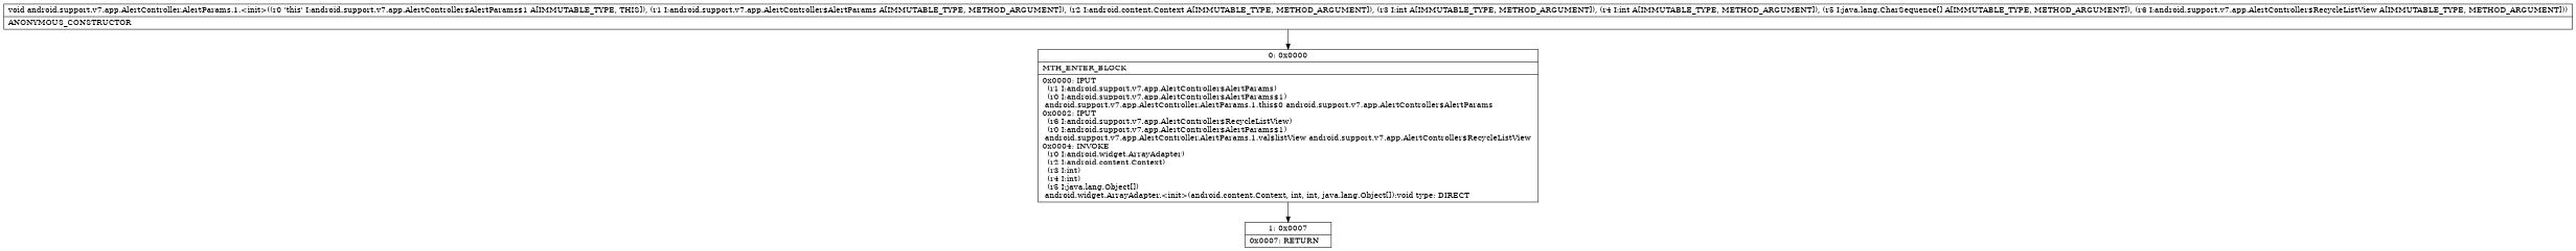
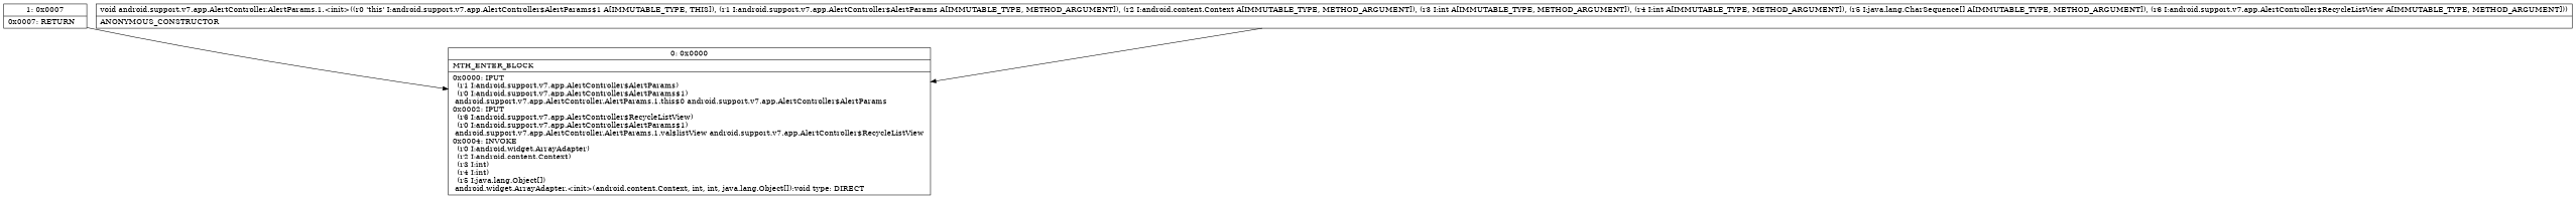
  digraph {
    node [shape=record]
    n1 [label="{0\:\ 0x0000|MTH_ENTER_BLOCK\l|0x0000: IPUT  \l  (r1 I:android.support.v7.app.AlertController$AlertParams)\l  (r0 I:android.support.v7.app.AlertController$AlertParams$1)\l android.support.v7.app.AlertController.AlertParams.1.this$0 android.support.v7.app.AlertController$AlertParams \l0x0002: IPUT  \l  (r6 I:android.support.v7.app.AlertController$RecycleListView)\l  (r0 I:android.support.v7.app.AlertController$AlertParams$1)\l android.support.v7.app.AlertController.AlertParams.1.val$listView android.support.v7.app.AlertController$RecycleListView \l0x0004: INVOKE  \l  (r0 I:android.widget.ArrayAdapter)\l  (r2 I:android.content.Context)\l  (r3 I:int)\l  (r4 I:int)\l  (r5 I:java.lang.Object[])\l android.widget.ArrayAdapter.\<init\>(android.content.Context, int, int, java.lang.Object[]):void type: DIRECT \l}"]
    n2 [label="{1\:\ 0x0007|0x0007: RETURN   \l}"]
    n3 [label="{void android.support.v7.app.AlertController.AlertParams.1.\<init\>((r0 'this' I:android.support.v7.app.AlertController$AlertParams$1 A[IMMUTABLE_TYPE, THIS]), (r1 I:android.support.v7.app.AlertController$AlertParams A[IMMUTABLE_TYPE, METHOD_ARGUMENT]), (r2 I:android.content.Context A[IMMUTABLE_TYPE, METHOD_ARGUMENT]), (r3 I:int A[IMMUTABLE_TYPE, METHOD_ARGUMENT]), (r4 I:int A[IMMUTABLE_TYPE, METHOD_ARGUMENT]), (r5 I:java.lang.CharSequence[] A[IMMUTABLE_TYPE, METHOD_ARGUMENT]), (r6 I:android.support.v7.app.AlertController$RecycleListView A[IMMUTABLE_TYPE, METHOD_ARGUMENT]))  | ANONYMOUS_CONSTRUCTOR\l}"]
-   n1 -> n2
+   n2 -> n1
    n3 -> n1
  }
